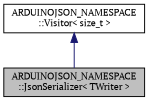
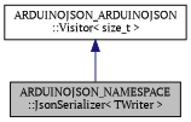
  digraph {
    fontname="PT Serif"
    node [color=black fontname="PT Serif" fontsize=10 shape=record style=filled]
    n1 [fillcolor=grey75 fontcolor=black height=0.2 label="ARDUINOJSON_NAMESPACE\l::JsonSerializer\< TWriter \>" width=0.4]
-   n2 [fillcolor=white height=0.2 label="ARDUINOJSON_NAMESPACE\l::Visitor\< size_t \>" width=0.4]
+   n2 [fillcolor=white height=0.2 label="ARDUINOJSON_ARDUINOJSON\l::Visitor\< size_t \>" width=0.4]
    n2 -> n1 [color=midnightblue dir=back fontname="PT Serif" fontsize=10 labelfontname=Helvetica labelfontsize=10 style=solid]
  }
